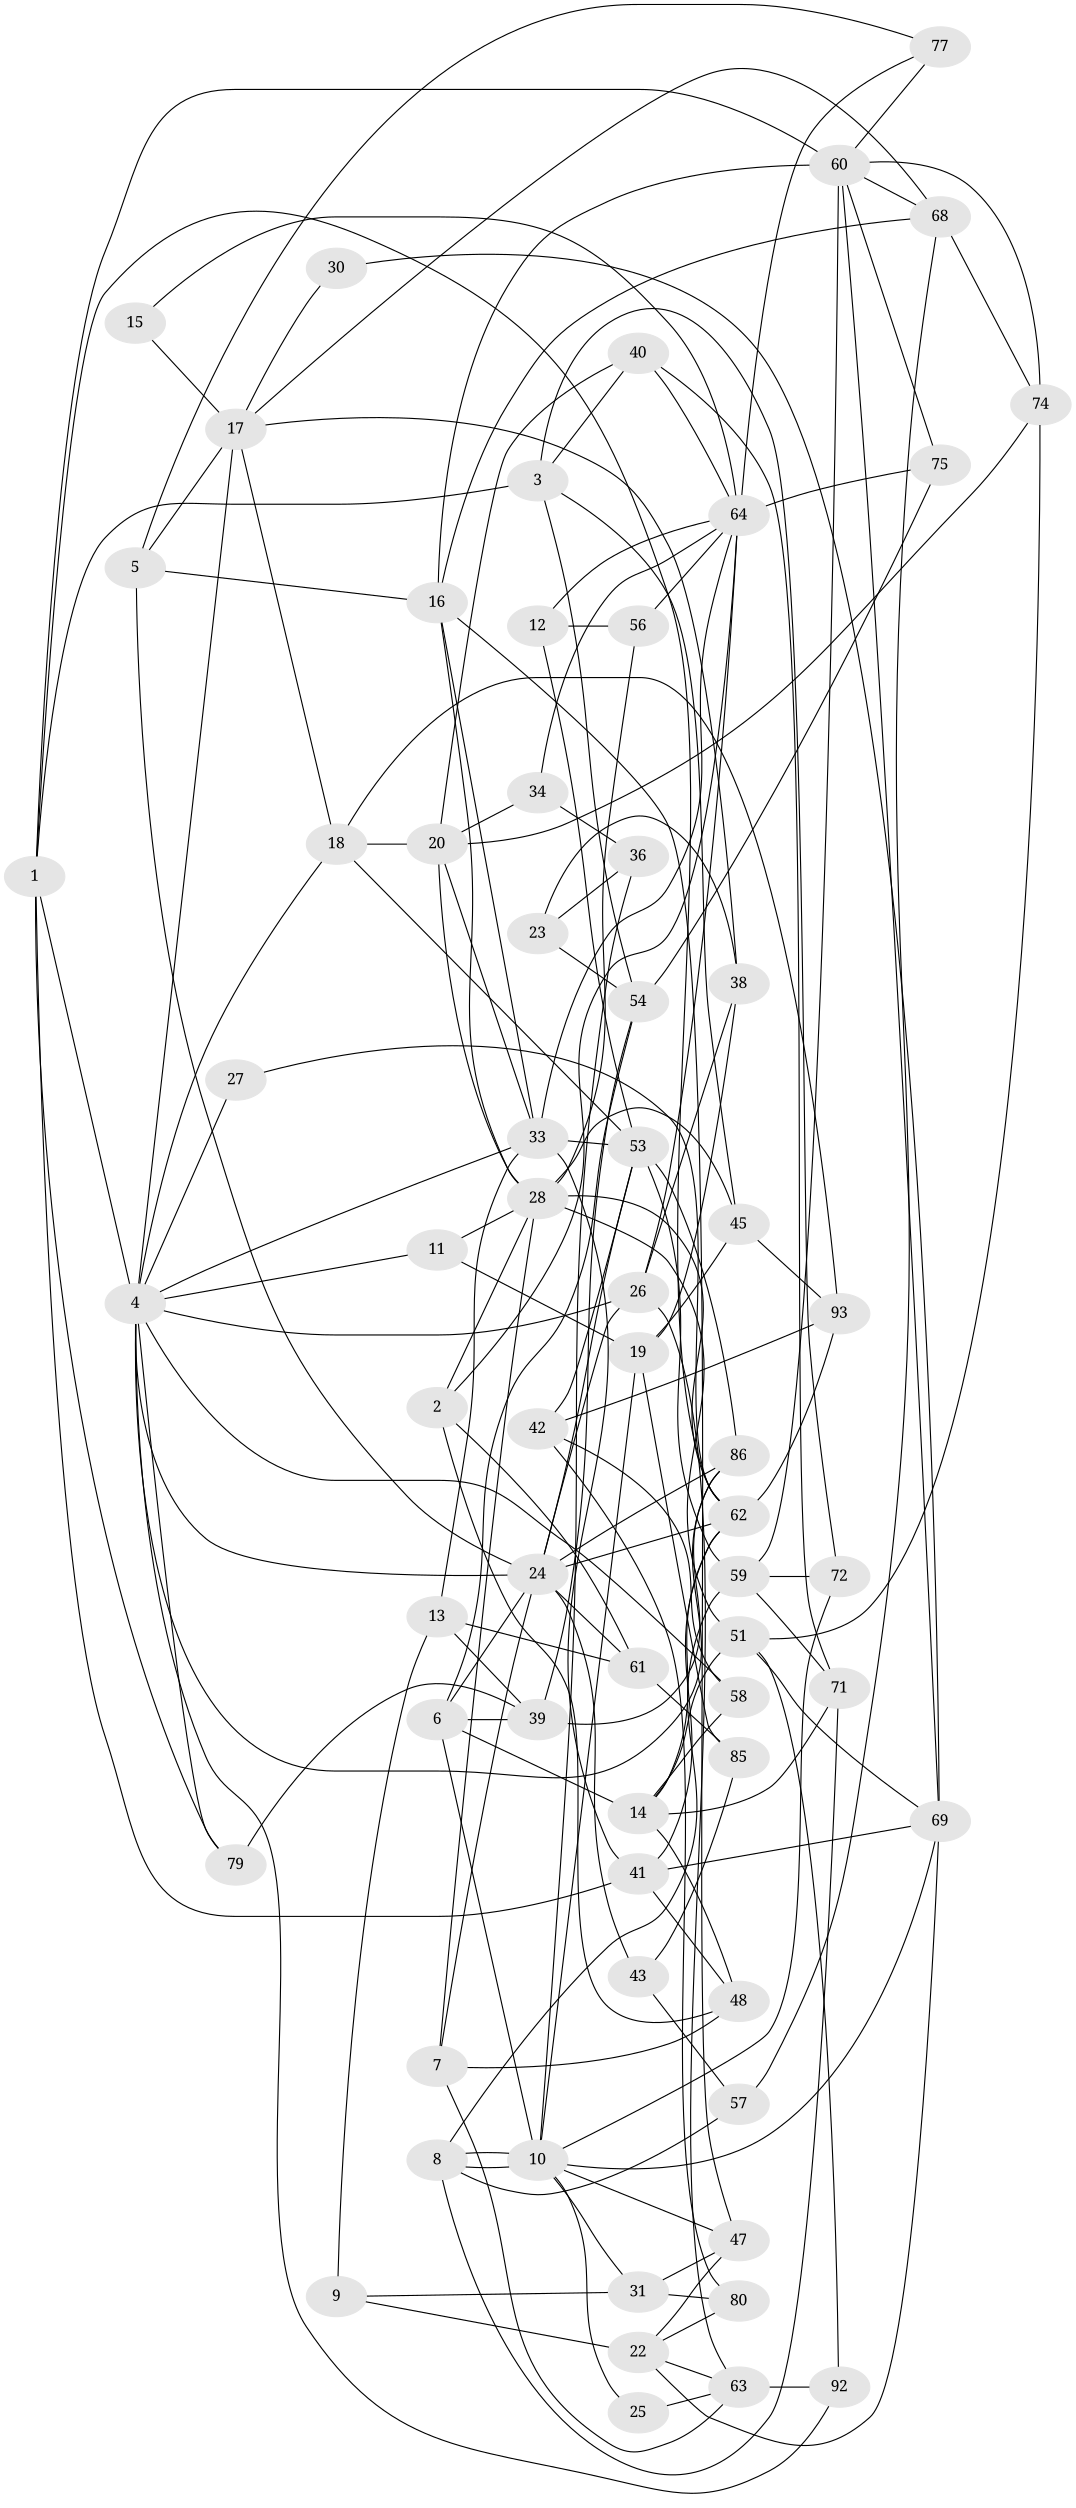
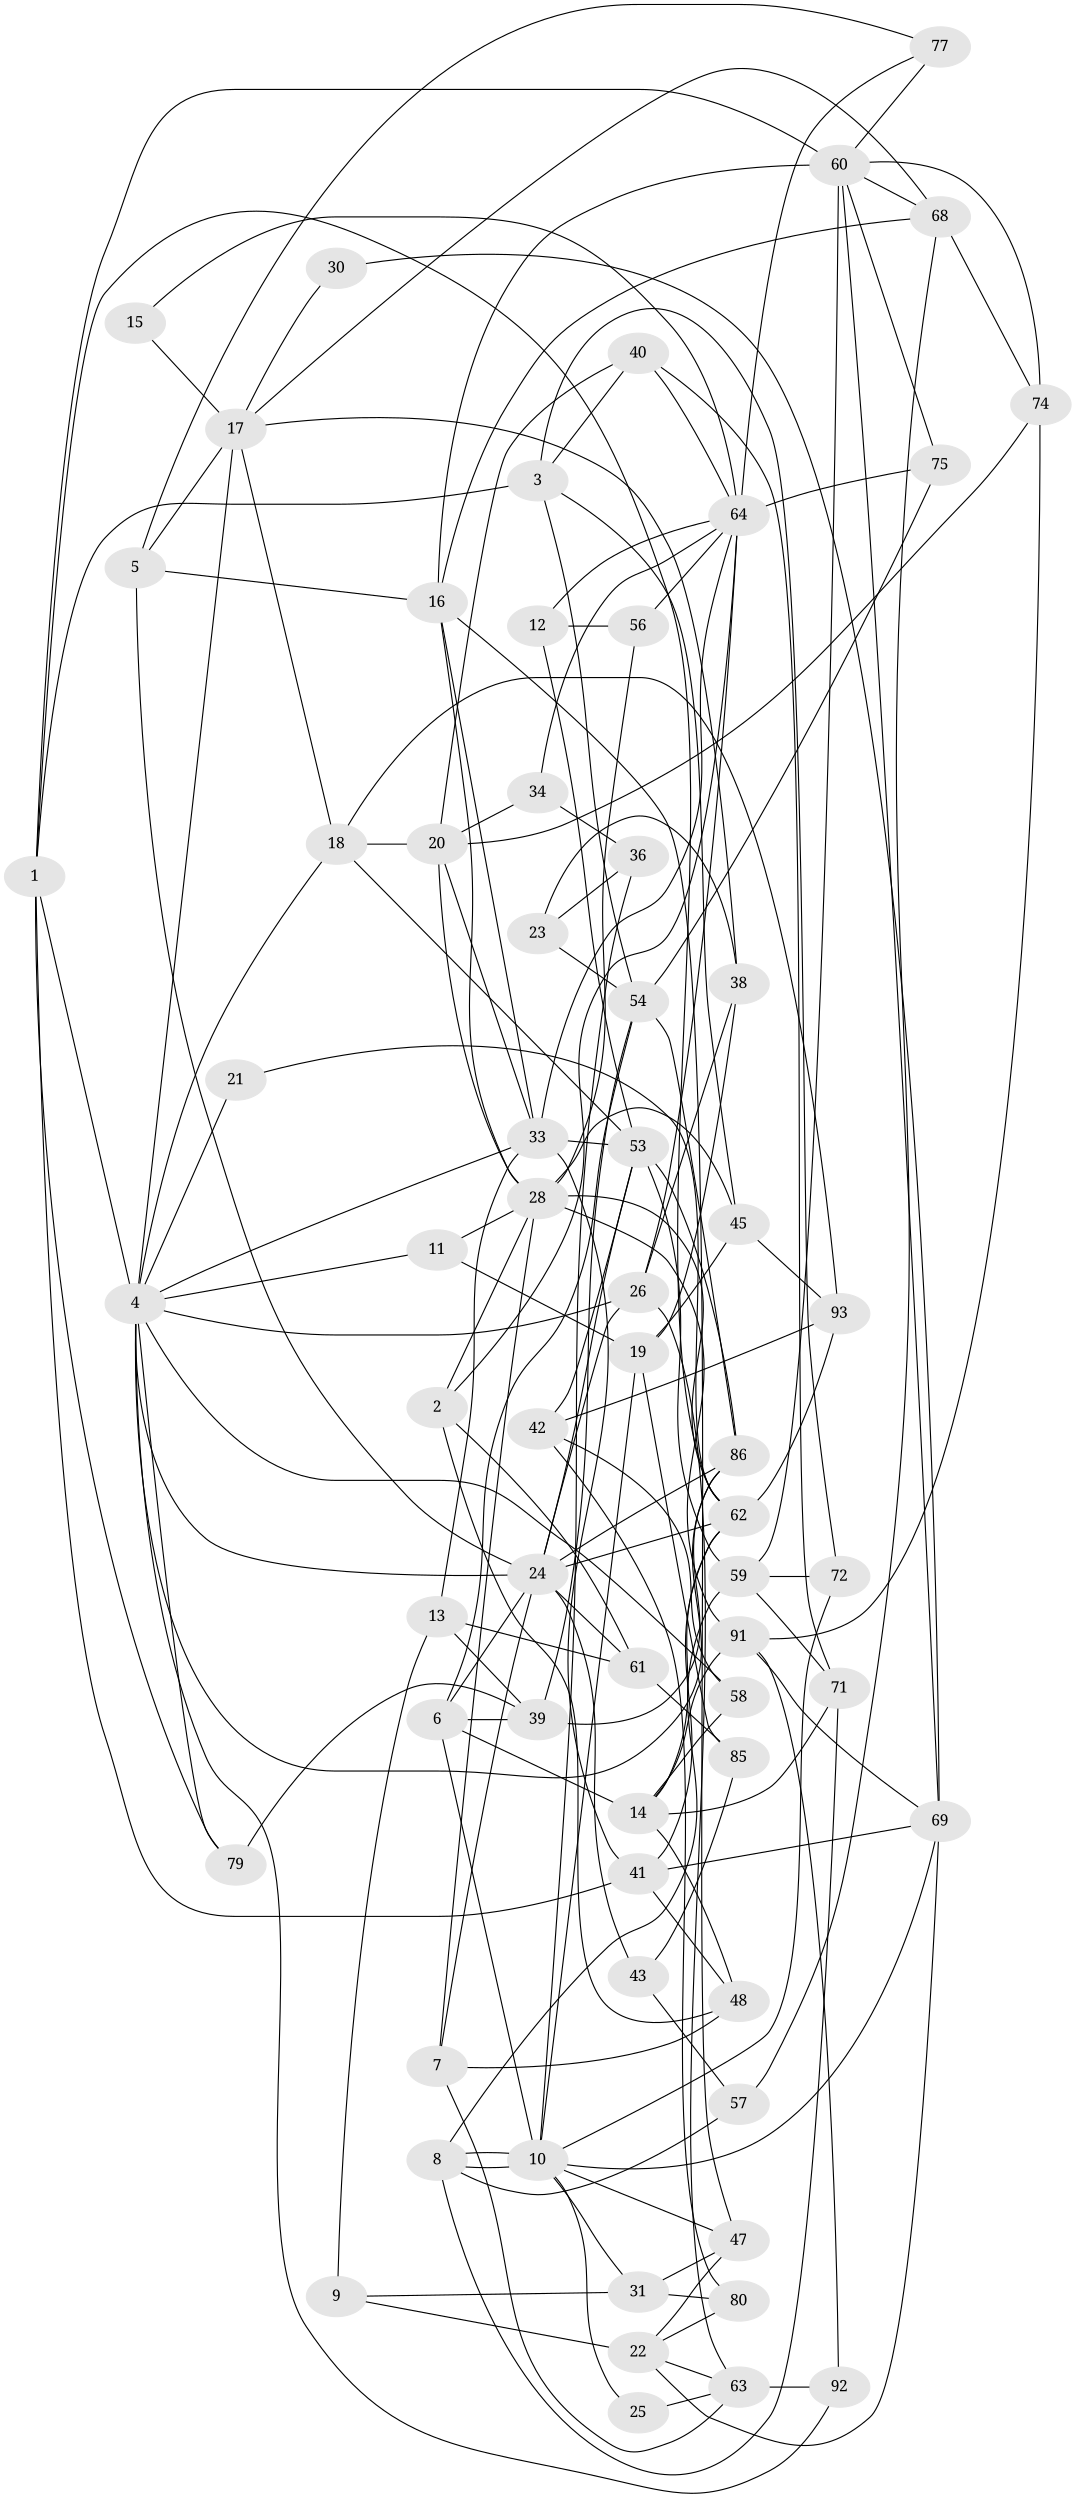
  graph {
    fontname="Noto Serif"
    rankdir=LR
    node [color=gray90 fontname="Noto Serif" style=filled]
    edge [fontname="Noto Serif"]
    1 [super="+21"]
    3 [super="+46"]
    4 [super="+37"]
    n4 [label=79]
    41 [super="+88"]
    60 [super="+94"]
    62
    40
    45
    54 [super="+66"]
    72
    11
    17 [super="+32"]
    18
    24 [super="+86"]
    26 [super="+84"]
-   27
+   27 [label=21]
    33 [super="+78"]
    58
    n20 [label=86 super="+91"]
    n21 [label=92]
    39 [super="+79"]
    48
    69
    77
    68 [super="+70"]
    74
    75
    93
    28 [super="+35"]
    56
-   51 [super="+90"]
+   51 [super="+90" label=91]
    2
    61
    64 [super="+73"]
    85
    71
    19
    30
    38
    53 [super="+82"]
    20 [super="+83"]
    43
    63
    16 [super="+52"]
    47 [super="+50"]
    5
    6 [super="+65"]
    10 [super="+55"]
    14 [super="+49"]
    31
    25
    36
    7 [super="+81"]
    8 [super="+44"]
    57
    59 [super="+67"]
    9
    13
    22 [super="+92"]
    80
    12
    15
    34 [super="+76"]
    23
    42 [super="+89"]
    1 -- 3
    1 -- 4
    1 -- n4
    1 -- 41
    1 -- 60
    1 -- 62
    3 -- 40
    3 -- 45
    3 -- 54
    3 -- 72
    4 -- n4
    4 -- 11
    4 -- 17
    4 -- 18
    4 -- 24
    4 -- 26
    4 -- 27
    4 -- 33
    4 -- 58
    4 -- n20
    4 -- n21
    n4 -- 39
    41 -- 62
    41 -- 48
    41 -- 69
    60 -- 69
    60 -- 77
    60 -- 68
    60 -- 74
    60 -- 75
    62 -- 93
    40 -- 64
    40 -- 71
    45 -- 93
+   54 -- n20
    54 -- 75
    11 -- 28
    11 -- 19
    17 -- 18
    17 -- 68
    17 -- 30
    17 -- 38
    18 -- 93
    18 -- 53
    18 -- 20
    24 -- 62
    24 -- 26
    24 -- n20
    24 -- 61
    24 -- 53
    24 -- 43
    26 -- 64
    26 -- 38
    26 -- 63
    27 -- 62
    33 -- 41
    33 -- 64
    33 -- 53
    39 -- 54
    39 -- n20
    68 -- 74
    28 -- 62
    28 -- 45
    28 -- 56
    28 -- 51
    56 -- 64
    51 -- n21
    51 -- 69
    51 -- 74
    2 -- 48
    2 -- 28
    2 -- 61
    2 -- 64
    61 -- 85
    64 -- 77
    64 -- 75
    19 -- 45
    19 -- 85
    19 -- 38
    30 -- 69
    53 -- n20
    53 -- 59
    20 -- 40
    20 -- 33
    20 -- 74
    20 -- 28
    20 -- 34
    43 -- 85
    43 -- 57
    63 -- n21
    16 -- 60
    16 -- 33
    16 -- 68
    16 -- 28
    16 -- 47
    5 -- 17
    5 -- 24
    5 -- 77
    5 -- 16
    6 -- 54 [weight=2]
    6 -- 24
    6 -- 39
    6 -- 10
    6 -- 14
    10 -- 72
    10 -- 69
    10 -- 19
    10 -- 47
    10 -- 31
    10 -- 25
    10 -- 36
    14 -- 62
    14 -- 58
    14 -- 48
    14 -- 51
    14 -- 71
    31 -- 47
    31 -- 80
    25 -- 63
    7 -- 24
    7 -- 48 [weight=2]
    7 -- 28
    7 -- 63
    8 -- 71
    8 -- 10 [weight=2]
    8 -- 10
    8 -- 57
    8 -- 59
    57 -- 68
    59 -- 60
    59 -- 72
    59 -- 71
    9 -- 31
    9 -- 13
    9 -- 22
    13 -- 33
    13 -- 39
    13 -- 61
    22 -- 69
    22 -- 63
    22 -- 47
    22 -- 80
    12 -- 56
    12 -- 64
    12 -- 53
    15 -- 17
    15 -- 64
    34 -- 64
    34 -- 36
    23 -- 54 [weight=2]
    23 -- 38
    23 -- 36
    42 -- 58
    42 -- 93
    42 -- 53
    42 -- 80
  }
